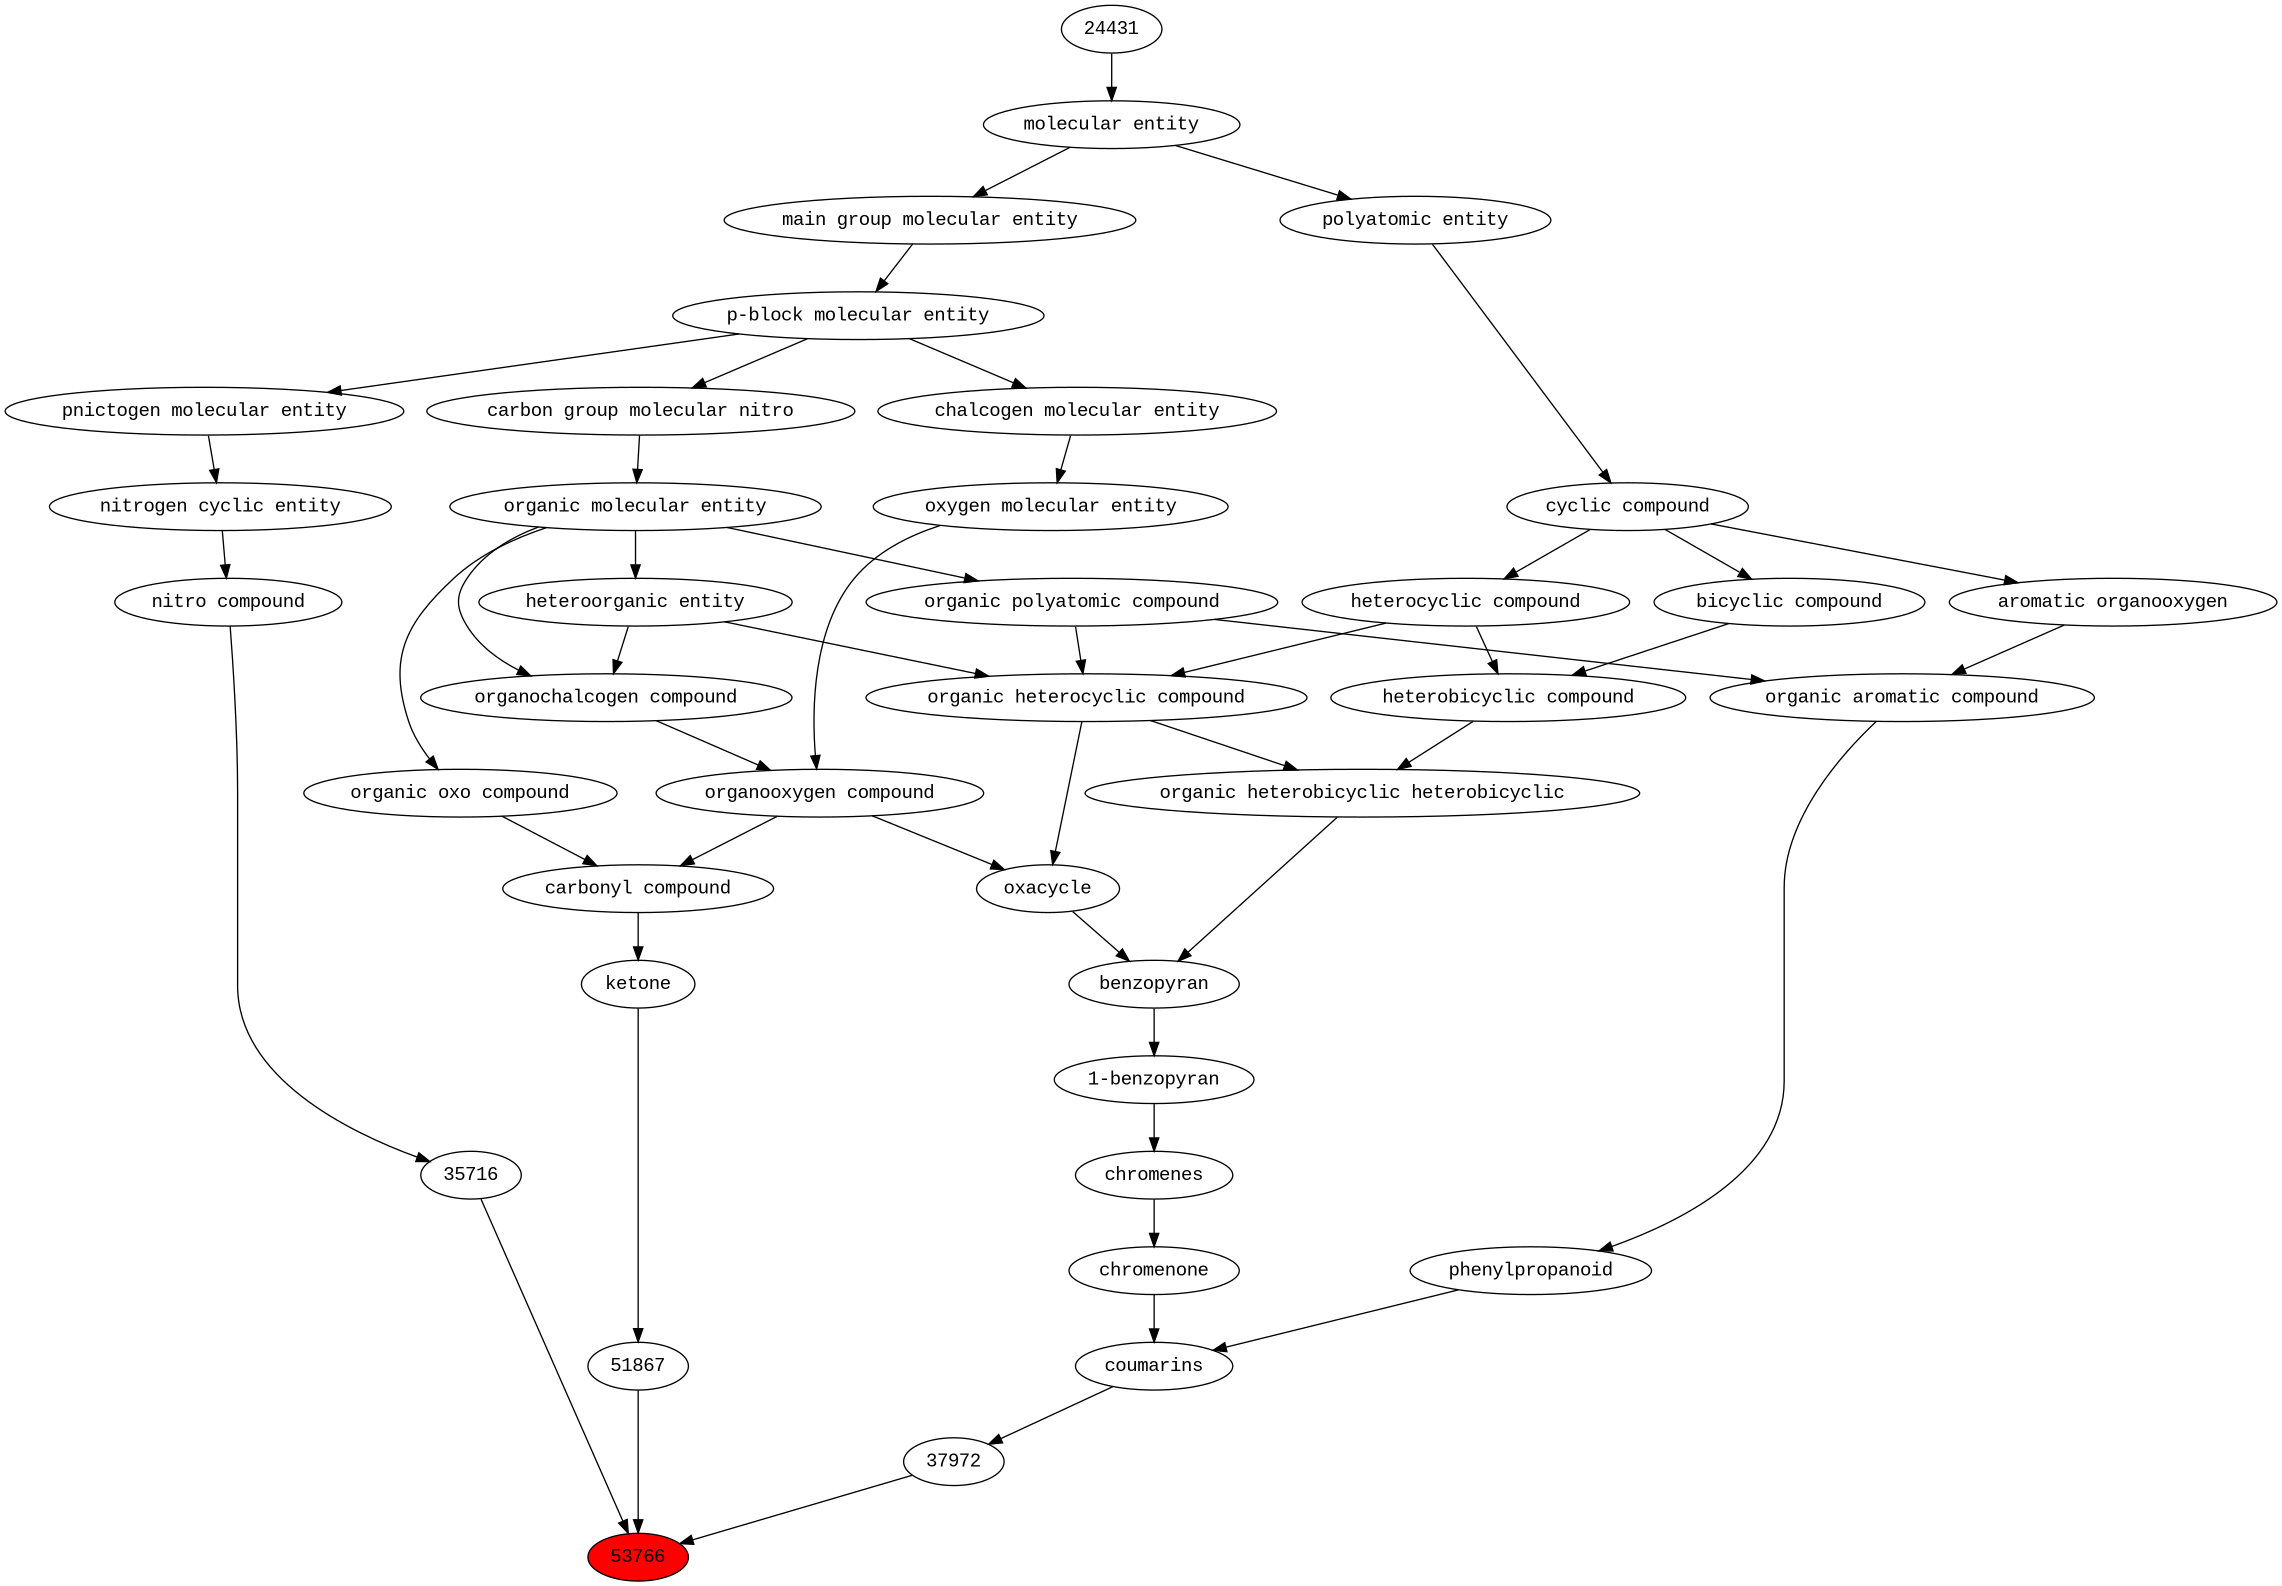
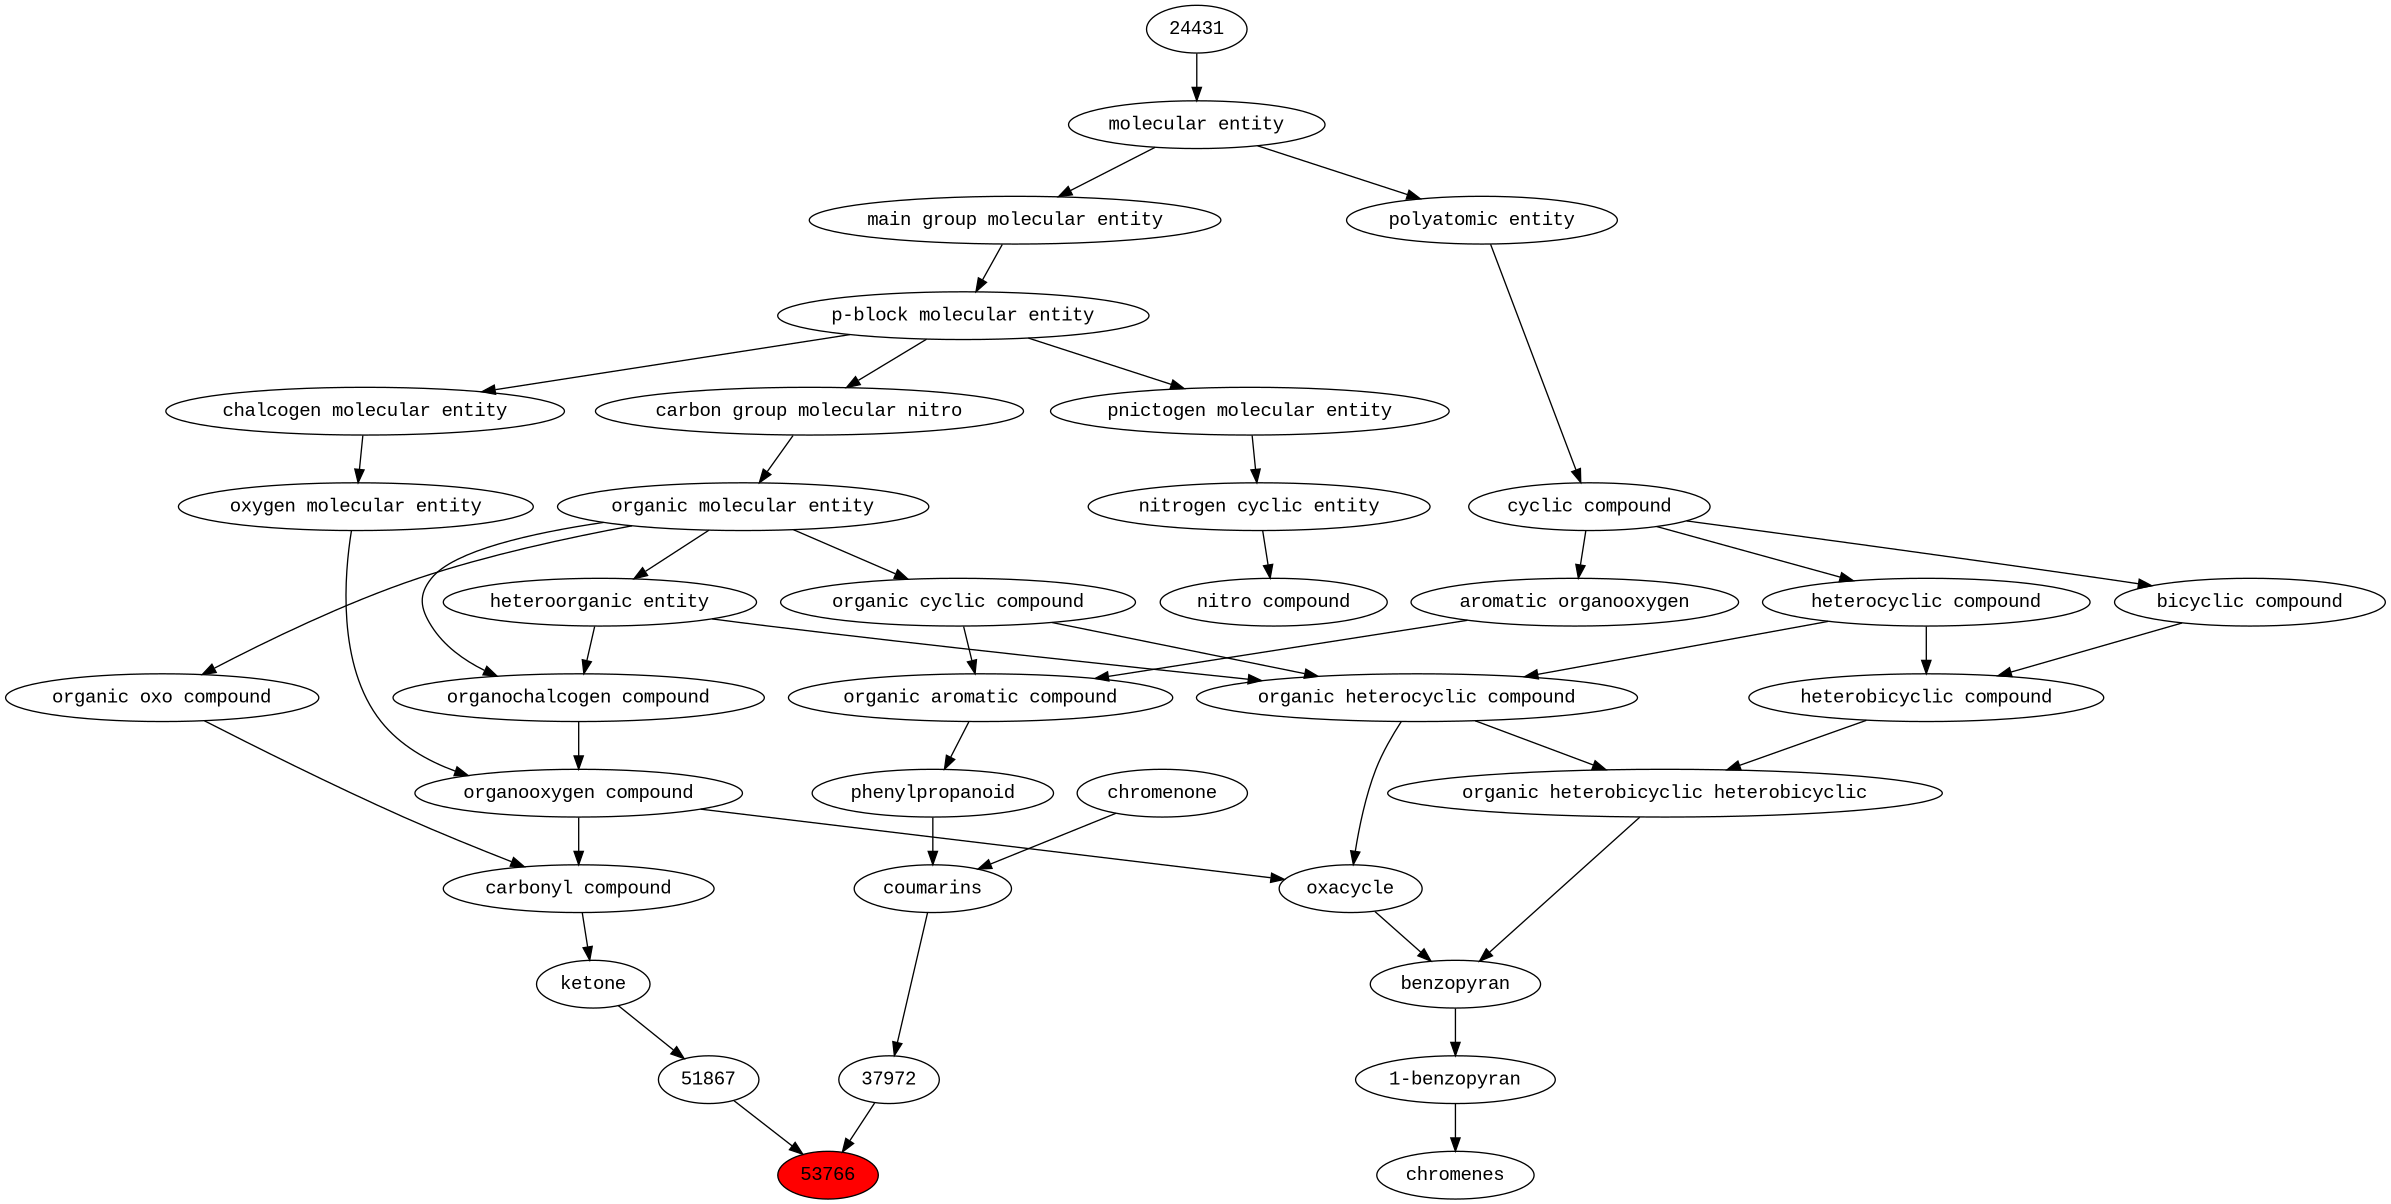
  digraph {
    fontname="Liberation Mono"
    node [fontname="Liberation Mono"]
    edge [fontname="Liberation Mono"]
    n1 [fillcolor=red label=53766 style=filled]
    n2 [label=37972]
    n3 [label=51867]
-   n4 [label=35716]
    n5 [label=coumarins]
    n6 [label=ketone]
    n7 [label="nitro compound"]
    n8 [label=phenylpropanoid]
    n9 [label=chromenone]
    n10 [label="carbonyl compound"]
    n11 [label="nitrogen cyclic entity"]
    n12 [label="organic aromatic compound"]
    n13 [label=chromenes]
    n14 [label="organic oxo compound"]
    n15 [label="organooxygen compound"]
    n16 [label=oxacycle]
    n17 [label=benzopyran]
    n18 [label="pnictogen molecular entity"]
-   n19 [label="organic polyatomic compound"]
+   n19 [label="organic cyclic compound"]
    n20 [label="organic heterocyclic compound"]
    n21 [label="organic heterobicyclic heterobicyclic"]
    n22 [label="aromatic organooxygen"]
    n23 [label="1-benzopyran"]
    n24 [label="organic molecular entity"]
    n25 [label="heteroorganic entity"]
    n26 [label="organochalcogen compound"]
    n27 [label="oxygen molecular entity"]
    n28 [label="p-block molecular entity"]
    n29 [label="carbon group molecular nitro"]
    n30 [label="chalcogen molecular entity"]
    n31 [label="cyclic compound"]
    n32 [label="heterocyclic compound"]
    n33 [label="bicyclic compound"]
    n34 [label="heterobicyclic compound"]
    n35 [label="main group molecular entity"]
    n36 [label="polyatomic entity"]
    n37 [label="molecular entity"]
    n38 [label=24431]
    n2 -> n1
    n3 -> n1
-   n4 -> n1
    n5 -> n2
    n6 -> n3
-   n7 -> n4
    n8 -> n5
    n9 -> n5
    n10 -> n6
    n11 -> n7
    n12 -> n8
-   n13 -> n9
    n14 -> n10
    n15 -> n10
    n15 -> n16
    n16 -> n17
    n17 -> n23
    n18 -> n11
    n19 -> n12
    n19 -> n20
    n20 -> n16
    n20 -> n21
    n21 -> n17
    n22 -> n12
    n23 -> n13
    n24 -> n14
    n24 -> n19
    n24 -> n25
    n24 -> n26
    n25 -> n20
    n25 -> n26
    n26 -> n15
    n27 -> n15
    n28 -> n18
    n28 -> n29
    n28 -> n30
    n29 -> n24
    n30 -> n27
    n31 -> n22
    n31 -> n32
    n31 -> n33
    n32 -> n20
    n32 -> n34
    n33 -> n34
    n34 -> n21
    n35 -> n28
    n36 -> n31
    n37 -> n35
    n37 -> n36
    n38 -> n37
  }
